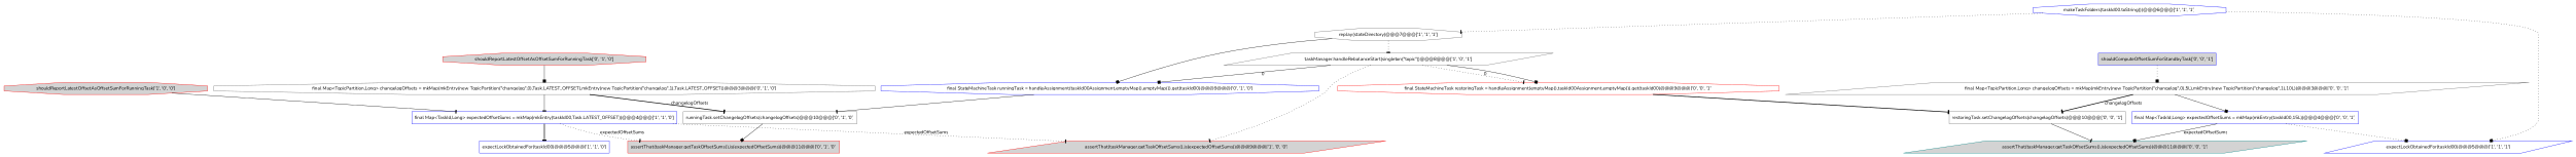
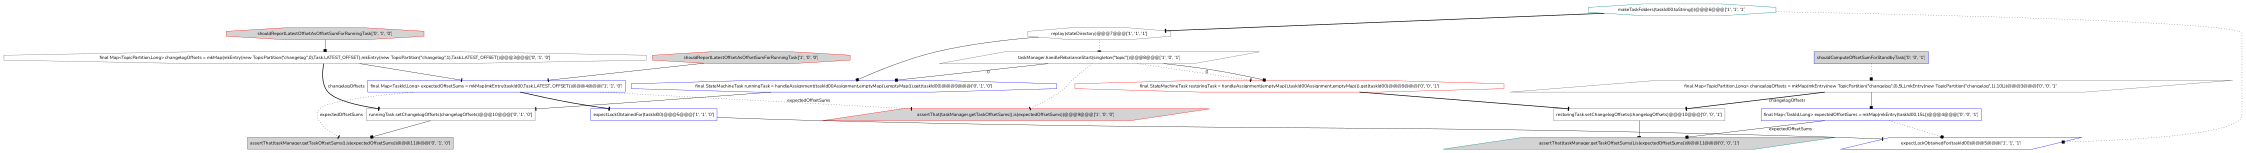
  digraph {
    fontname=Nunito
    node [color=blue fillcolor=white fontname=Nunito shape=octagon style=filled]
    edge [arrowhead=tee fontname=Nunito style=solid]
    n1 [color=red fillcolor=lightgray label="assertThat(taskManager.getTaskOffsetSums(),is(expectedOffsetSums))@@@9@@@['1', '0', '0']" shape=parallelogram]
    n2 [label="expectLockObtainedFor(taskId00)@@@5@@@['1', '1', '1']" shape=parallelogram]
-   n3 [label="makeTaskFolders(taskId00.toString())@@@6@@@['1', '1', '1']"]
+   n3 [color=teal label="makeTaskFolders(taskId00.toString())@@@6@@@['1', '1', '1']"]
    n4 [color=gray40 label="replay(stateDirectory)@@@7@@@['1', '1', '1']"]
    n5 [color=gray40 label="taskManager.handleRebalanceStart(singleton(\"topic\"))@@@8@@@['1', '0', '1']" shape=parallelogram]
    n6 [label="final StateMachineTask runningTask = handleAssignment(taskId00Assignment,emptyMap(),emptyMap()).get(taskId00)@@@9@@@['0', '1', '0']"]
    n7 [color=red label="final StateMachineTask restoringTask = handleAssignment(emptyMap(),taskId00Assignment,emptyMap()).get(taskId00)@@@9@@@['0', '0', '1']"]
    n8 [color=gray40 label="runningTask.setChangelogOffsets(changelogOffsets)@@@10@@@['0', '1', '0']" shape=box]
    n9 [color=gray40 label="restoringTask.setChangelogOffsets(changelogOffsets)@@@10@@@['0', '0', '1']" shape=box]
    n10 [color=red fillcolor=lightgray label="assertThat(taskManager.getTaskOffsetSums(),is(expectedOffsetSums))@@@11@@@['0', '1', '0']" shape=box]
    n11 [color=gray40 label="final Map<TopicPartition,Long> changelogOffsets = mkMap(mkEntry(new TopicPartition(\"changelog\",0),5L),mkEntry(new TopicPartition(\"changelog\",1),10L))@@@3@@@['0', '0', '1']" shape=parallelogram]
    n12 [label="final Map<TaskId,Long> expectedOffsetSums = mkMap(mkEntry(taskId00,15L))@@@4@@@['0', '0', '1']" shape=box]
    n13 [color=teal fillcolor=lightgray label="assertThat(taskManager.getTaskOffsetSums(),is(expectedOffsetSums))@@@11@@@['0', '0', '1']" shape=parallelogram]
    n14 [label="expectLockObtainedFor(taskId00)@@@5@@@['1', '1', '0']" shape=box]
    n15 [color=gray40 label="final Map<TopicPartition,Long> changelogOffsets = mkMap(mkEntry(new TopicPartition(\"changelog\",0),Task.LATEST_OFFSET),mkEntry(new TopicPartition(\"changelog\",1),Task.LATEST_OFFSET))@@@3@@@['0', '1', '0']"]
    n16 [label="final Map<TaskId,Long> expectedOffsetSums = mkMap(mkEntry(taskId00,Task.LATEST_OFFSET))@@@4@@@['1', '1', '0']" shape=box]
    n17 [color=red fillcolor=lightgray label="shouldReportLatestOffsetAsOffsetSumForRunningTask['0', '1', '0']"]
    n18 [fillcolor=lightgray label="shouldComputeOffsetSumForStandbyTask['0', '0', '1']" shape=box]
    n19 [color=red fillcolor=lightgray label="shouldReportLatestOffsetAsOffsetSumForRunningTask['1', '0', '0']"]
    n3 -> n2 [arrowhead=box style=dotted]
-   n3 -> n4 [style=dotted]
+   n3 -> n4 [style=bold]
    n4 -> n5 [style=dotted]
    n4 -> n6 [arrowhead=box]
    n5 -> n1 [style=dotted]
    n5 -> n6 [arrowhead=box label=0]
    n5 -> n7 [label=0 style=dotted]
    n5 -> n7 [arrowhead=box]
    n6 -> n8
    n7 -> n9 [style=bold]
    n8 -> n10 [arrowhead=box]
    n9 -> n13
    n11 -> n9 [label=changelogOffsets style=bold]
    n11 -> n12 [arrowhead=box]
    n12 -> n2 [arrowhead=box style=dotted]
    n12 -> n13 [arrowhead=box label=expectedOffsetSums]
+   n14 -> n2
    n15 -> n8 [label=changelogOffsets style=bold]
    n15 -> n16
    n16 -> n1 [label=expectedOffsetSums style=dotted]
    n16 -> n10 [label=expectedOffsetSums style=dotted]
    n16 -> n14 [style=bold]
    n17 -> n15 [arrowhead=box]
    n18 -> n11 [arrowhead=box style=dotted]
    n19 -> n16
  }
